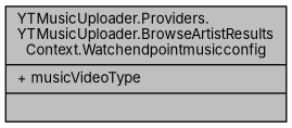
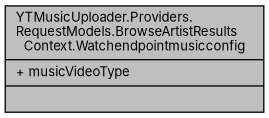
  digraph {
    fontname=Inter
-   n1 [color=black fillcolor=grey75 fontcolor=black fontname=Inter fontsize=10 height=0.2 label="{YTMusicUploader.Providers.\lYTMusicUploader.BrowseArtistResults\lContext.Watchendpointmusicconfig\n|+ musicVideoType\l|}" shape=record style=filled width=0.4]
+   n1 [color=black fillcolor=grey75 fontcolor=black fontname=Inter fontsize=10 height=0.2 label="{YTMusicUploader.Providers.\lRequestModels.BrowseArtistResults\lContext.Watchendpointmusicconfig\n|+ musicVideoType\l|}" shape=record style=filled width=0.4]
  }
